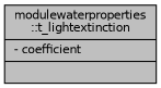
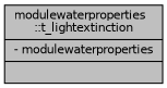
  digraph {
-   n1 [color=black fillcolor=grey75 fontcolor=black fontname=Helvetica fontsize=10 height=0.2 label="{modulewaterproperties\l::t_lightextinction\n|- coefficient\l|}" shape=record style=filled width=0.4]
+   n1 [color=black fillcolor=grey75 fontcolor=black fontname=Helvetica fontsize=10 height=0.2 label="{modulewaterproperties\l::t_lightextinction\n|- modulewaterproperties\l|}" shape=record style=filled width=0.4]
  }
